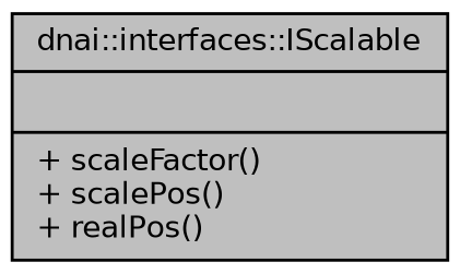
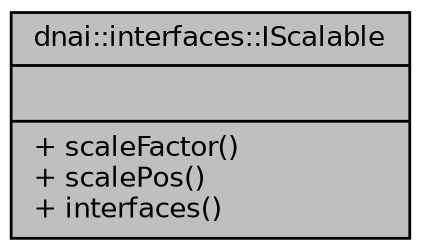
  digraph {
-   n1 [color=black fillcolor=grey75 fontcolor=black fontname=Helvetica fontsize=10 height=0.2 label="{dnai::interfaces::IScalable\n||+ scaleFactor()\l+ scalePos()\l+ realPos()\l}" shape=record style=filled width=0.4]
+   n1 [color=black fillcolor=grey75 fontcolor=black fontname=Helvetica fontsize=10 height=0.2 label="{dnai::interfaces::IScalable\n||+ scaleFactor()\l+ scalePos()\l+ interfaces()\l}" shape=record style=filled width=0.4]
  }
